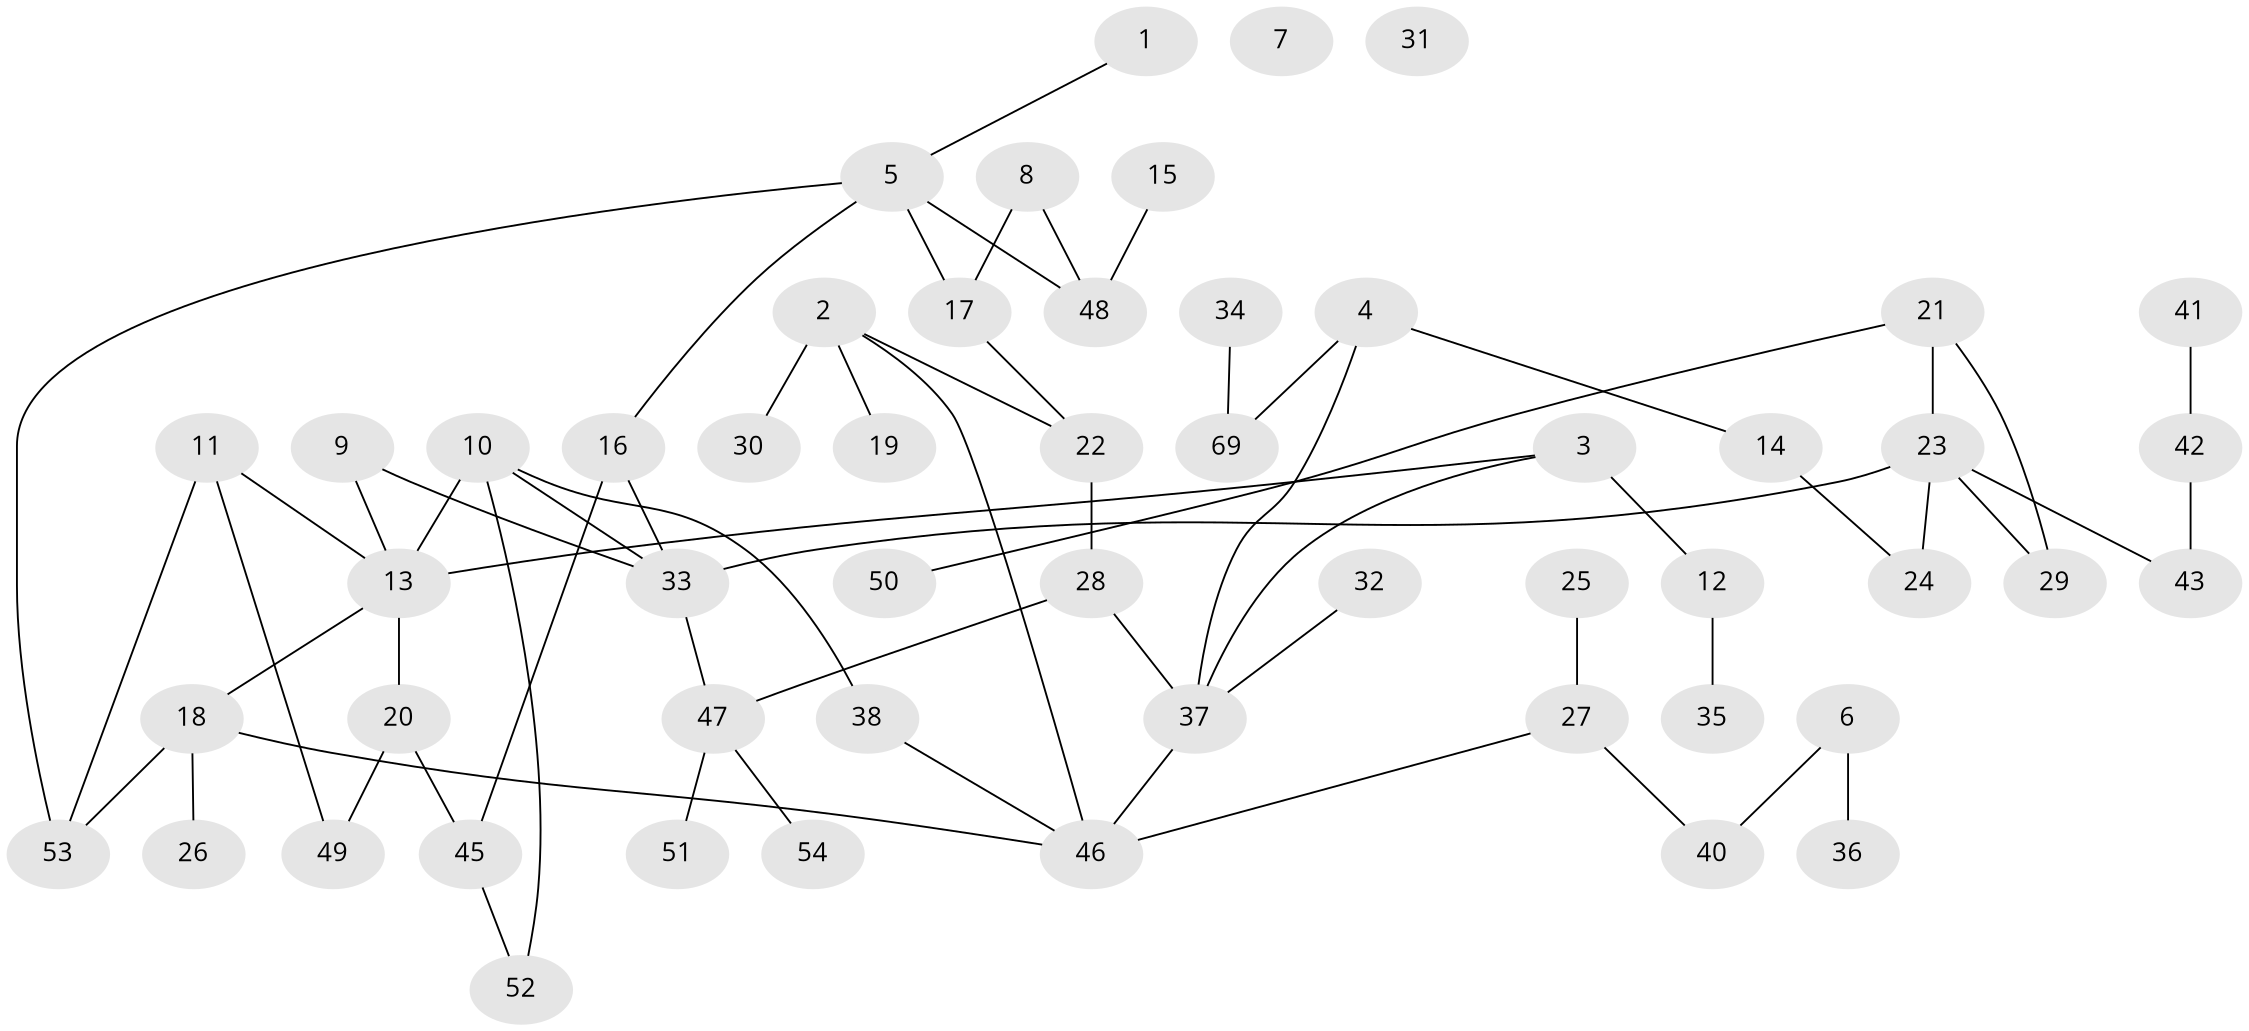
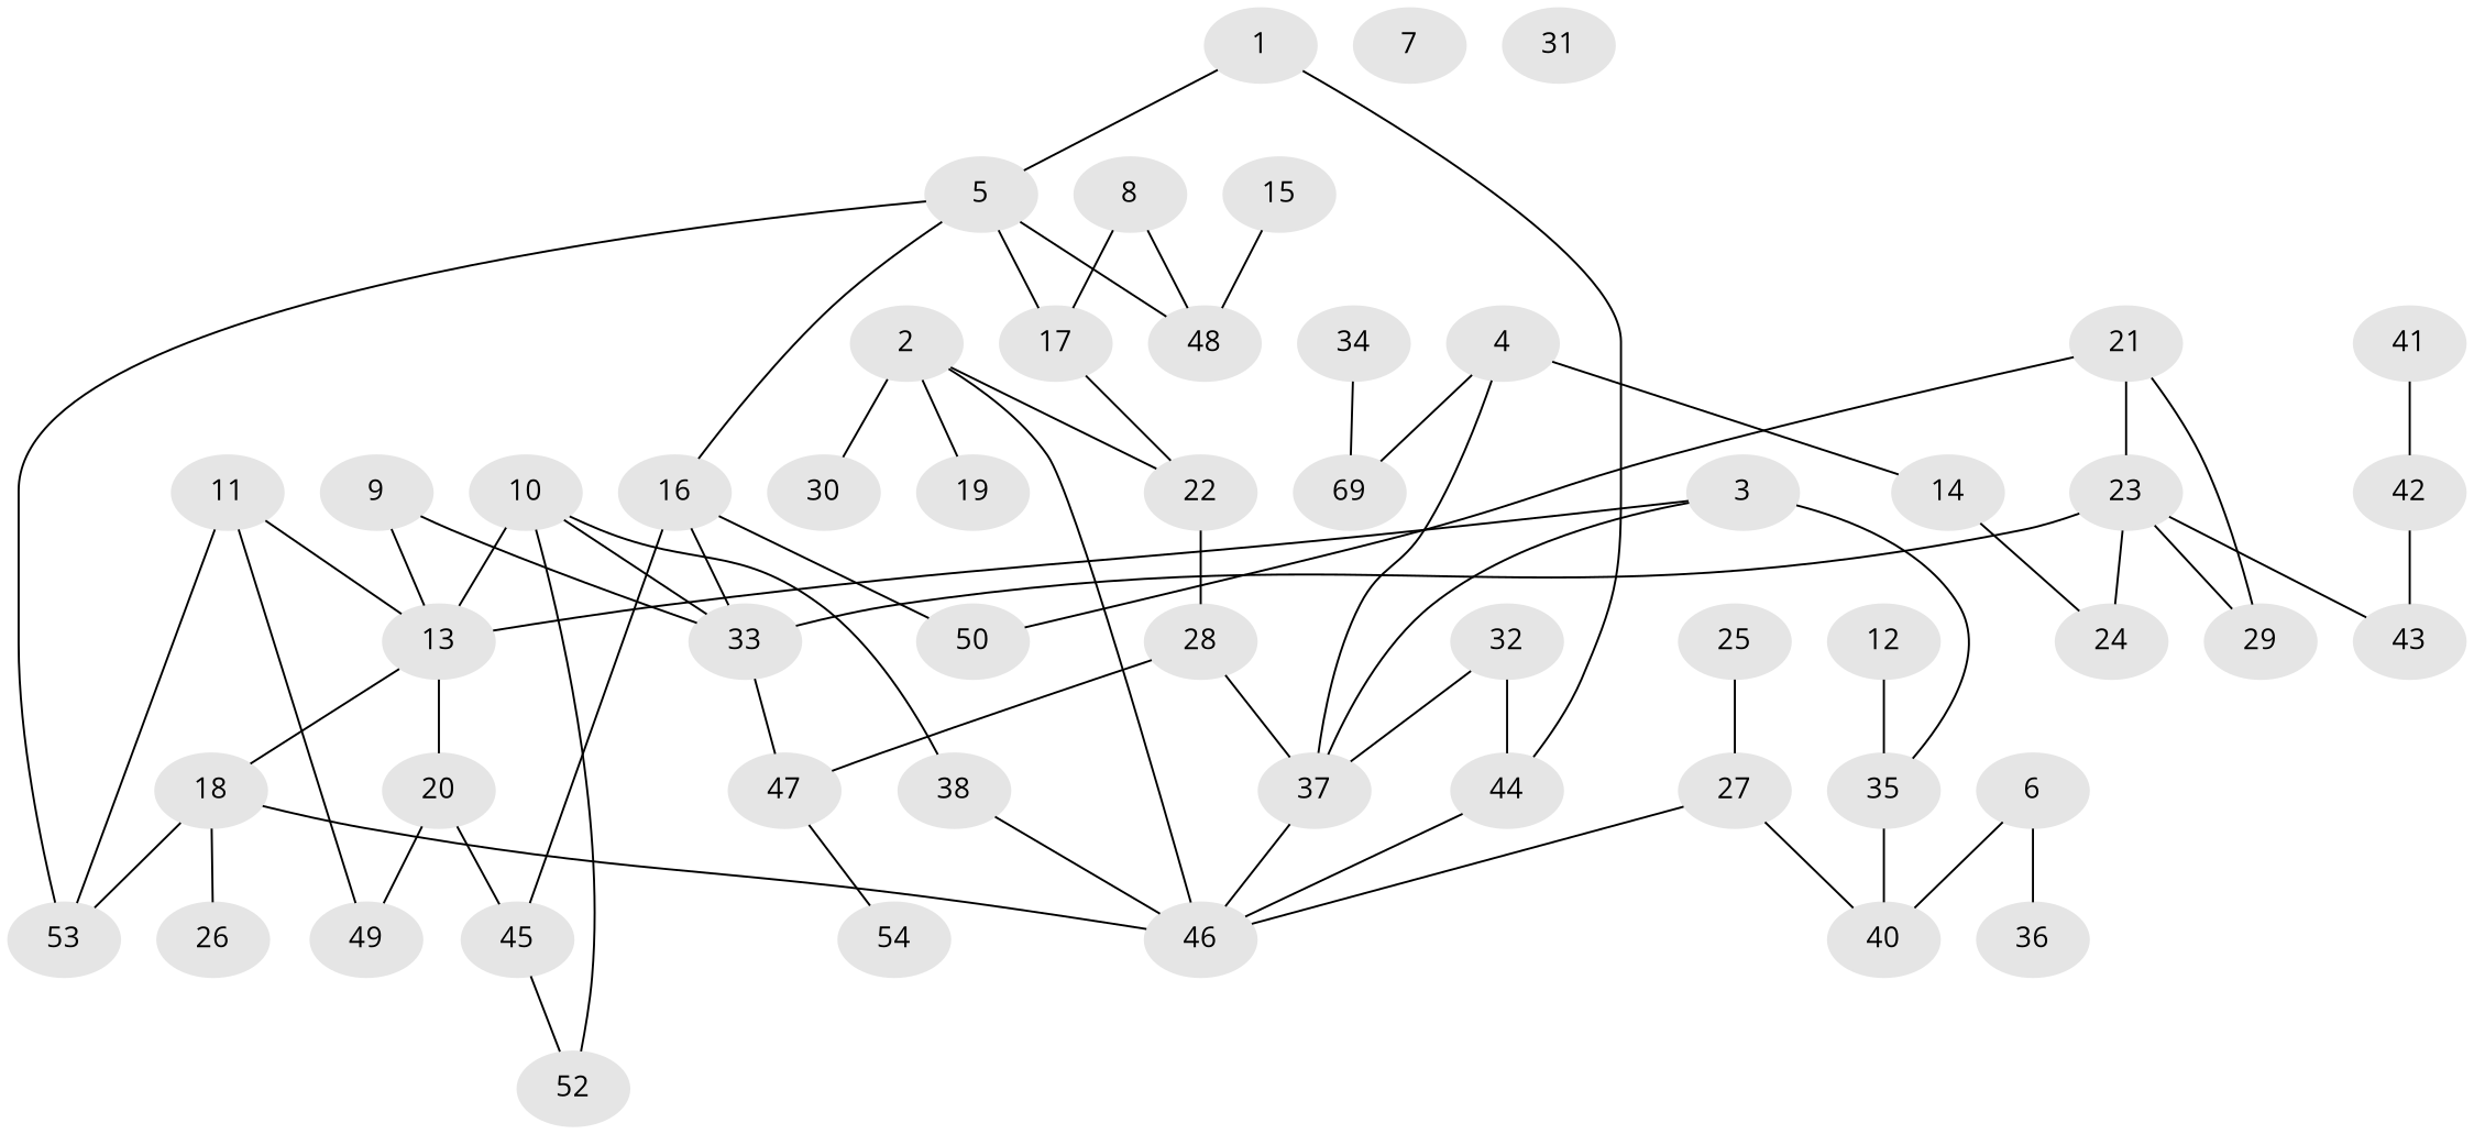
  graph {
    fontname="Open Sans"
    node [color=gray90 fontname="Open Sans" style=filled]
    edge [fontname="Open Sans"]
    1
    5
+   44
    16
    17
    48
    53
    46
    2
    19
    22
    30
    28
    3
    12
    37
    13
    9
    33
    35
    4
    14
    n23 [label=69]
    24
    45
    50
    6
    36
    40
    20
    49
    7
    8
    18
    47
    10
    38
    52
    11
    26
    15
    21
    23
    29
    43
    25
    27
-   51
    54
    31
    32
    34
    41
    42
    1 -- 5
+   1 -- 44
    5 -- 16
    5 -- 17
    5 -- 48
    5 -- 53
+   44 -- 46
    16 -- 33
    16 -- 45
+   16 -- 50
    17 -- 22
    2 -- 46
    2 -- 19
    2 -- 22
    2 -- 30
    22 -- 28
    28 -- 37
    28 -- 47
-   3 -- 12
+   3 -- 35
    3 -- 37
    3 -- 13
    12 -- 35
    37 -- 46
    13 -- 20
    13 -- 18
    9 -- 13
    9 -- 33
    33 -- 47
+   35 -- 40
    4 -- 37
    4 -- 14
    4 -- n23
    14 -- 24
    45 -- 52
    6 -- 36
    6 -- 40
    20 -- 45
    20 -- 49
    8 -- 17
    8 -- 48
    18 -- 53
    18 -- 46
    18 -- 26
-   47 -- 51
    47 -- 54
    10 -- 13
    10 -- 33
    10 -- 38
    10 -- 52
    38 -- 46
    11 -- 53
    11 -- 13
    11 -- 49
    15 -- 48
    21 -- 50
    21 -- 23
    21 -- 29
    23 -- 33
    23 -- 24
    23 -- 29
    23 -- 43
    25 -- 27
    27 -- 46
    27 -- 40
+   32 -- 44
    32 -- 37
    34 -- n23
    41 -- 42
    42 -- 43
  }
